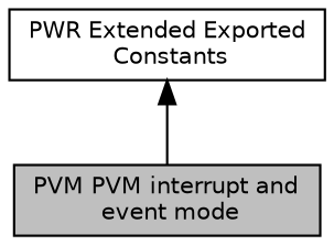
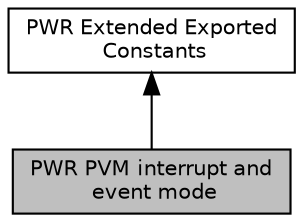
  digraph {
    rankdir=TB
    node [color=black fontname=Helvetica fontsize=10 shape=box style=filled]
-   n1 [fillcolor=grey75 fontcolor=black height=0.2 label="PVM PVM interrupt and\l event mode" width=0.4]
+   n1 [fillcolor=grey75 fontcolor=black height=0.2 label="PWR PVM interrupt and\l event mode" width=0.4]
    n2 [fillcolor=white height=0.2 label="PWR Extended Exported\l Constants" width=0.4]
    n2 -> n1 [dir=back fontname=Helvetica fontsize=10 labelfontname=Helvetica labelfontsize=10 shape=plaintext style=solid]
  }
